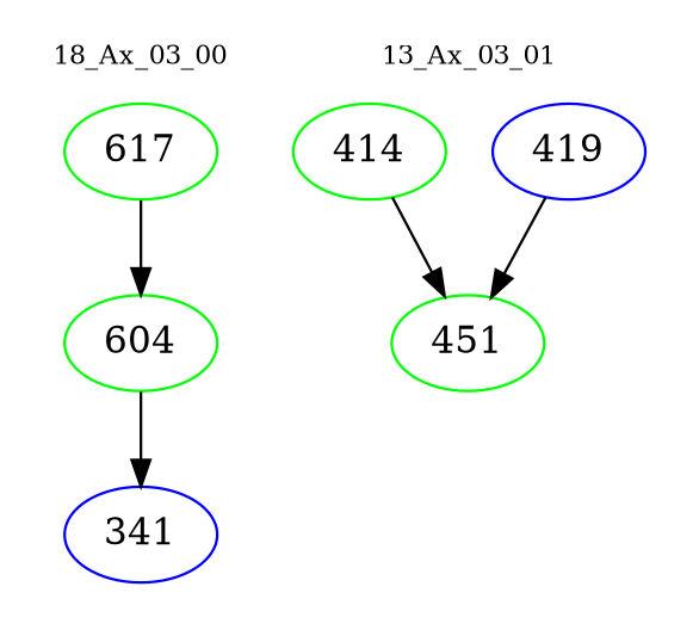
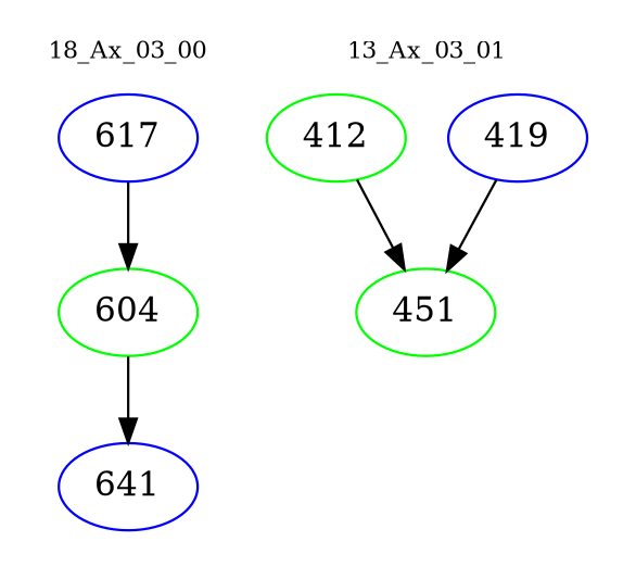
  digraph {
    node [color=blue]
    edge [color=black]
-   n1 [color=green label=617]
+   n1 [label=617]
    n2 [color=green label=604]
-   n3 [label=341]
+   n3 [label=641]
    n4 [label=419]
-   n5 [color=green label=414]
+   n5 [color=green label=412]
    n6 [color=green label=451]
    subgraph cluster_1 {
      color=white
      fontsize=10
      label="18_Ax_03_00"
      n1
      n2
      n3
    }
    subgraph cluster_2 {
      color=white
      fontsize=10
      label="13_Ax_03_01"
      n4
      n5
      n6
    }
    n1 -> n2
    n2 -> n3
    n4 -> n6
    n5 -> n6
  }
